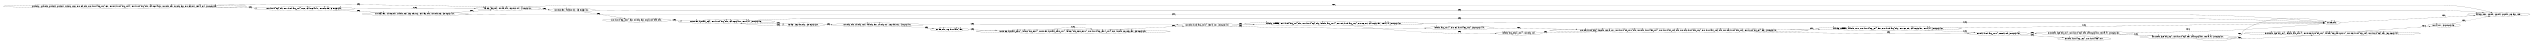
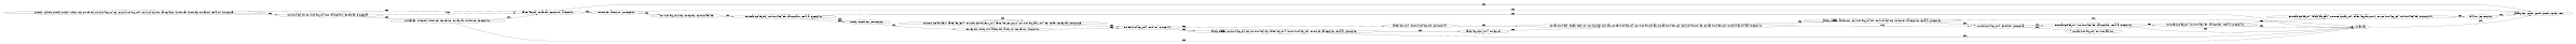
  digraph {
    rankdir=LR
    n1 [label="'push ebp', 'push ebx', 'push edi', 'push esi', 'sub esp, 0x2c', 'mov edi, edx', 'mov dword [esp+0xc], ecx', 'mov esi, dword [esp+0x40]', 'mov dword [esp], edx', 'call 0x8049050', 'mov ebx, eax', 'xor ebp, ebp', 'mov eax, esi', 'test al, 0x4', 'je 0x805139a', "]
    n2 [label="'lea ecx, [ebx-0x8]', 'xor eax, eax', 'cmp ecx, 0x4', 'ja 0x80514c2', "]
    n3 [label="'mov dword [esp], edi', 'mov dword [esp+0x4], 0x2e', 'call 0x8049040', 'test eax, eax', 'je 0x805139a', "]
    n4 [label="'add esp, 0x2c', 'pop esi', 'pop edi', 'pop ebx', 'pop ebp', 'retn', "]
-   n5 [label="'mov ecx, ebx', 'and ecx, 0x1', 'jne 0x85514c2',"]
+   n5 [label="'mov ecx, ebx', 'and ecx, 0x1', 'jne 0x80514c2', "]
    n6 [label="'mov ecx, eax', 'sub ecx, edi', 'sub ebx, ecx', 'cmp ebx, 0x3', 'mov ebp, eax', 'mov ebx, ecx', 'jne 0x80514c0', "]
    n7 [label="'mov dword [esp+0x10], ebp', 'xor ebp, ebp', 'nop dword [eax], eax', "]
    n8 [label="'xor eax, eax', "]
    n9 [label="'movsx eax, byte [edi+ebp]', 'mov dword [esp], eax', 'call 0x8054b00', 'test al, al', 'je 0x80514c0', "]
    n10 [label="'inc ebp', 'cmp ebx, ebp', 'jne 0x80513c0', "]
    n11 [label="'mov ebp, ebx', 'shr ebp, 0x1f', 'add ebp, ebx', 'sar ebp, 0x1', 'cmp ebx, 0x2', 'jl 0x805140c', "]
    n12 [label="'mov ebx, dword [esp+0x40]', 'test bl, 0x1', 'je 0x805141f', "]
-   n13 [label="'xor eax, eax', 'nop dword [eax], eax', "]
    n14 [label="'add ebp, 0xfffffffc', 'mov dword [esp+0x4], ebx', 'mov dword [esp], ebp', 'lea edx, [esp+0x14]', 'mov esi, dword [esp+0xc]', 'mov ecx, esi', 'call 0x80514e0', 'test al, al', 'je 0x80514c0', "]
    n15 [label="'lea edx, [esp+0x14]', 'mov esi, dword [esp+0xc]', 'jmp 0x8051449', "]
    n16 [label="'movsx ecx, byte [edi+eax*2]', 'lea ecx, [ecx+ecx*4]', 'movsx edx, byte [edi+eax*2+0x1]', 'lea ecx, [edx+ecx*2-0x210]', 'mov dword [esp+eax*4+0x14], ecx', 'inc eax', 'cmp ebp, eax', 'jne 0x80513f0', "]
    n17 [label="'lea edx, [esp+ebp*4+0x14]', 'mov ebp, 0x4', "]
    n18 [label="'mov eax, dword [edx]', 'dec eax', 'test bl, 0x1', 'mov dword [esi+0x10], eax', 'mov eax, dword [edx+0x4]', 'mov dword [esi+0xc], eax', 'mov eax, dword [edx+0x8]', 'mov dword [esi+0x8], eax', 'mov eax, dword [edx+0xc]', 'mov dword [esi+0x4], eax', 'je 0x805147e', "]
    n19 [label="'mov edi, dword [esp+0x10]', 'test edi, edi', 'je 0x80514ca', "]
    n20 [label="'add ebp, 0xfffffffc', 'add edx, 0x10', 'mov dword [esp+0x4], ebx', 'mov dword [esp], ebp', 'mov ecx, esi', 'call 0x80514e0', 'test al, al', 'je 0x80514c0', "]
    n21 [label="'mov eax, dword [esp+0xc]', 'mov dword [eax], 0x0', "]
    n22 [label="'movsx eax, byte [edi+0x1]', 'mov dword [esp], eax', 'call 0x8054b00', 'test al, al', 'je 0x80514c0', "]
    n23 [label="'movsx eax, byte [edi+0x2]', 'mov dword [esp], eax', 'call 0x8054b00', 'test al, al', 'je 0x80514c0', "]
-   n24 [label="'mov al, 0x1', 'jmp 0x80514c2', "]
+   n24 [label="'sar al, 0x1', 'jmp 0x80514c2',"]
    n25 [label="'movsx eax, byte [edi+0x1]', 'lea eax, [eax+eax*4]', 'movsx ecx, byte [edi+0x2]', 'lea eax, [ecx+eax*2-0x210]', 'mov ecx, dword [esp+0xc]', 'mov dword [ecx], eax', 'jmp 0x80514d4', "]
    n1 -> n2 [label=CFG]
    n1 -> n3 [label=CFG]
    n2 -> n4 [label=CFG]
    n2 -> n5 [label=CFG]
    n3 -> n2 [label=CFG]
    n3 -> n6 [label=CFG]
    n5 -> n4 [label=CFG]
    n5 -> n7 [label=CFG]
    n6 -> n2 [label=CFG]
    n6 -> n8 [label=CFG]
    n7 -> n9 [label=CFG]
    n8 -> n4 [label=CFG]
    n9 -> n8 [label=CFG]
    n9 -> n10 [label=CFG]
    n10 -> n9 [label=CFG]
    n10 -> n11 [label=CFG]
    n11 -> n12 [label=CFG]
-   n11 -> n13 [label=CFG]
    n12 -> n14 [label=CFG]
    n12 -> n15 [label=CFG]
-   n13 -> n16 [label=CFG]
    n14 -> n8 [label=CFG]
    n14 -> n17 [label=CFG]
    n15 -> n18 [label=CFG]
    n16 -> n12 [label=CFG]
    n16 -> n16 [label=CFG]
    n17 -> n18 [label=CFG]
    n18 -> n19 [label=CFG]
    n18 -> n20 [label=CFG]
    n19 -> n21 [label=CFG]
    n19 -> n22 [label=CFG]
    n20 -> n8 [label=CFG]
    n20 -> n19 [label=CFG]
    n22 -> n8 [label=CFG]
    n22 -> n23 [label=CFG]
    n23 -> n8 [label=CFG]
    n23 -> n25 [label=CFG]
    n24 -> n4 [label=CFG]
    n25 -> n24 [label=CFG]
  }
